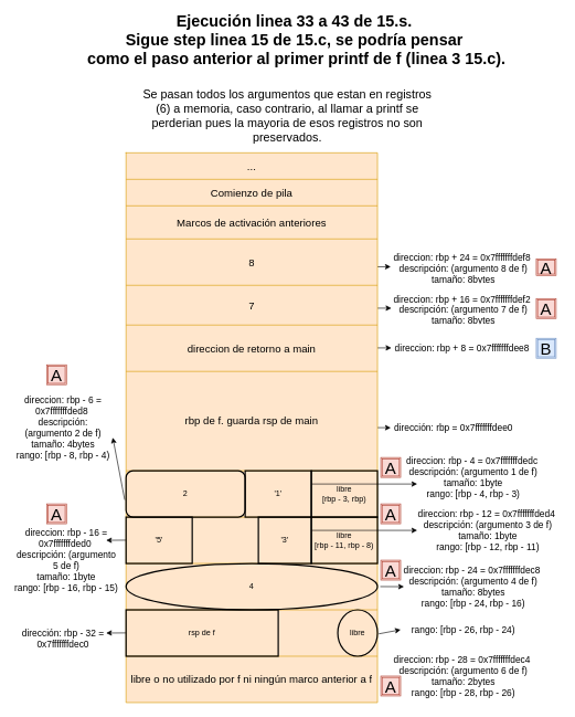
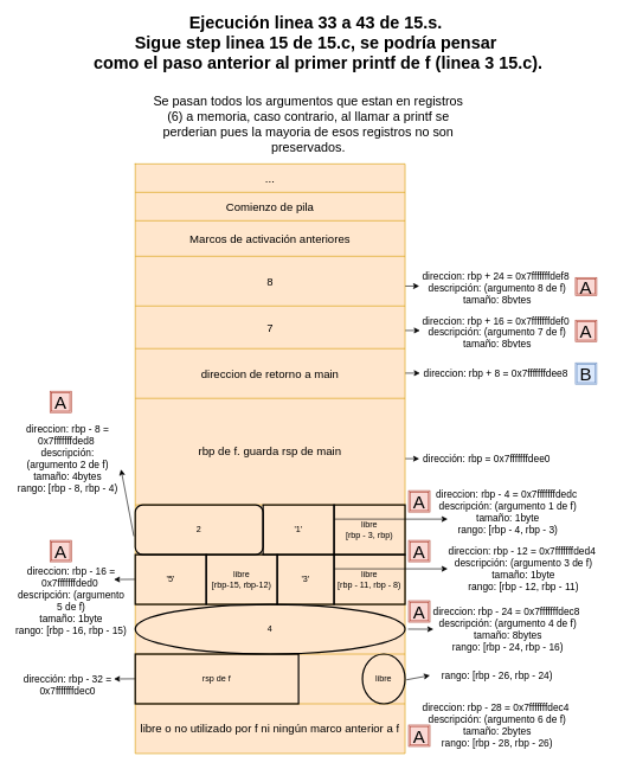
  <mxCell id="0" />
  <mxCell id="1" parent="0" />
  <mxCell id="2" value="" style="endArrow=classic;html=1;rounded=0;exitX=0;exitY=0.5;exitDx=0;exitDy=0;fillColor=none;" edge="1" parent="1"><mxGeometry width="50" height="50" relative="1" as="geometry"><mxPoint x="230" y="954.5" as="sourcePoint" /><mxPoint x="160" y="955" as="targetPoint" /></mxGeometry></mxCell>
  <mxCell id="3" value="" style="endArrow=classic;html=1;rounded=0;exitX=1.011;exitY=0.789;exitDx=0;exitDy=0;fillColor=none;exitPerimeter=0;" edge="1" parent="1" source="15"><mxGeometry width="50" height="50" relative="1" as="geometry"><mxPoint x="664" y="870" as="sourcePoint" /><mxPoint x="610" y="885" as="targetPoint" /></mxGeometry></mxCell>
  <mxCell id="4" value="" style="endArrow=classic;html=1;rounded=0;exitX=-0.011;exitY=0.629;exitDx=0;exitDy=0;exitPerimeter=0;" edge="1" parent="1" source="44"><mxGeometry width="50" height="50" relative="1" as="geometry"><mxPoint x="230" y="744.5" as="sourcePoint" /><mxPoint x="170" y="660" as="targetPoint" /></mxGeometry></mxCell>
  <mxCell id="5" value="" style="endArrow=classic;html=1;rounded=0;exitX=0;exitY=0.5;exitDx=0;exitDy=0;fillColor=none;" edge="1" parent="1"><mxGeometry width="50" height="50" relative="1" as="geometry"><mxPoint x="230" y="814.5" as="sourcePoint" /><mxPoint x="160" y="815" as="targetPoint" /></mxGeometry></mxCell>
  <mxCell id="6" value="&lt;div&gt;Ejecución linea 33 a 43 de 15.s.&lt;/div&gt;&lt;div&gt;Sigue step linea 15 de 15.c, se podría pensar&lt;/div&gt;&lt;div&gt;&amp;nbsp;como el paso anterior al primer printf de f (linea 3 15.c).&lt;br&gt;&lt;/div&gt;" style="text;strokeColor=none;fillColor=none;html=1;fontSize=24;fontStyle=1;verticalAlign=middle;align=center;" parent="1" vertex="1"><mxGeometry x="111" y="20" width="666" height="80" as="geometry" /></mxCell>
  <mxCell id="7" value="" style="endArrow=classic;html=1;rounded=0;" parent="1" edge="1"><mxGeometry width="50" height="50" relative="1" as="geometry"><mxPoint x="519" y="402" as="sourcePoint" /><mxPoint x="590" y="402" as="targetPoint" /><Array as="points" /></mxGeometry></mxCell>
  <mxCell id="8" value="&lt;div&gt;&lt;font style=&quot;font-size: 14px;&quot;&gt;direccion: rbp + 24 = 0x7fffffffdef8&amp;nbsp; descripción: (argumento 8 de f)&lt;/font&gt;&lt;/div&gt;&lt;div&gt;&lt;font style=&quot;font-size: 14px;&quot;&gt;tamaño: 8bytes&lt;br&gt;&lt;/font&gt;&lt;/div&gt;" style="text;html=1;strokeColor=none;fillColor=none;align=center;verticalAlign=middle;whiteSpace=wrap;overflow=hidden;" parent="1" vertex="1"><mxGeometry x="590" y="377.5" width="220" height="50" as="geometry" /></mxCell>
  <mxCell id="9" value="" style="endArrow=classic;html=1;rounded=0;" parent="1" edge="1"><mxGeometry width="50" height="50" relative="1" as="geometry"><mxPoint x="520" y="464.5" as="sourcePoint" /><mxPoint x="591" y="464.5" as="targetPoint" /><Array as="points" /></mxGeometry></mxCell>
  <mxCell id="10" value="&lt;font style=&quot;font-size: 14px;&quot;&gt;dirección: rbp = 0x7fffffffdee0&lt;/font&gt;" style="text;html=1;strokeColor=none;fillColor=none;align=center;verticalAlign=middle;whiteSpace=wrap;overflow=hidden;" parent="1" vertex="1"><mxGeometry x="590" y="635" width="190" height="20" as="geometry" /></mxCell>
  <mxCell id="11" value="" style="endArrow=classic;html=1;rounded=0;" parent="1" edge="1"><mxGeometry width="50" height="50" relative="1" as="geometry"><mxPoint x="519" y="644.5" as="sourcePoint" /><mxPoint x="590" y="645" as="targetPoint" /><Array as="points" /></mxGeometry></mxCell>
- <mxCell id="12" value="&lt;div&gt;&lt;font style=&quot;font-size: 14px;&quot;&gt;direccion: rbp + 16 = 0x7fffffffdef2&amp;nbsp; descripción: (argumento 7 de f)&lt;/font&gt;&lt;/div&gt;&lt;div&gt;&lt;font style=&quot;font-size: 14px;&quot;&gt;tamaño: 8bytes&lt;br&gt;&lt;/font&gt;&lt;/div&gt;" style="text;html=1;strokeColor=none;fillColor=none;align=center;verticalAlign=middle;whiteSpace=wrap;overflow=hidden;" vertex="1" parent="1"><mxGeometry x="590" y="440" width="220" height="50" as="geometry" /></mxCell>
+ <mxCell id="12" value="&lt;div&gt;&lt;font style=&quot;font-size: 14px;&quot;&gt;direccion: rbp + 16 = 0x7fffffffdef0&amp;nbsp; descripción: (argumento 7 de f)&lt;/font&gt;&lt;/div&gt;&lt;div&gt;&lt;font style=&quot;font-size: 14px;&quot;&gt;tamaño: 8bytes&lt;br&gt;&lt;/font&gt;&lt;/div&gt;" style="text;html=1;strokeColor=none;fillColor=none;align=center;verticalAlign=middle;whiteSpace=wrap;overflow=hidden;" vertex="1" parent="1"><mxGeometry x="590" y="440" width="220" height="50" as="geometry" /></mxCell>
  <mxCell id="13" value="" style="endArrow=classic;html=1;rounded=0;" edge="1" parent="1"><mxGeometry width="50" height="50" relative="1" as="geometry"><mxPoint x="520" y="524.5" as="sourcePoint" /><mxPoint x="591" y="524.5" as="targetPoint" /><Array as="points" /></mxGeometry></mxCell>
  <mxCell id="14" value="&lt;font style=&quot;font-size: 14px;&quot;&gt;direccion: rbp + 8 = 0x7fffffffdee8&amp;nbsp; &lt;br&gt;&lt;/font&gt;" style="text;html=1;strokeColor=none;fillColor=none;align=center;verticalAlign=middle;whiteSpace=wrap;overflow=hidden;" vertex="1" parent="1"><mxGeometry x="590" y="500" width="220" height="50" as="geometry" /></mxCell>
  <mxCell id="15" value="" style="shape=table;startSize=0;container=1;collapsible=0;childLayout=tableLayout;fontSize=16;fillColor=#ffe6cc;strokeColor=#d79b00;" parent="1" vertex="1"><mxGeometry x="190" y="230" width="380" height="830" as="geometry" /></mxCell>
  <mxCell id="16" style="shape=tableRow;horizontal=0;startSize=0;swimlaneHead=0;swimlaneBody=0;strokeColor=inherit;top=0;left=0;bottom=0;right=0;collapsible=0;dropTarget=0;fillColor=none;points=[[0,0.5],[1,0.5]];portConstraint=eastwest;fontSize=16;" parent="15" vertex="1"><mxGeometry width="380" height="40" as="geometry" /></mxCell>
  <mxCell id="17" value="..." style="shape=partialRectangle;html=1;whiteSpace=wrap;connectable=0;strokeColor=inherit;overflow=hidden;fillColor=none;top=0;left=0;bottom=0;right=0;pointerEvents=1;fontSize=16;" parent="16" vertex="1"><mxGeometry width="380" height="40" as="geometry"><mxRectangle width="380" height="40" as="alternateBounds" /></mxGeometry></mxCell>
  <mxCell id="18" value="" style="shape=tableRow;horizontal=0;startSize=0;swimlaneHead=0;swimlaneBody=0;strokeColor=inherit;top=0;left=0;bottom=0;right=0;collapsible=0;dropTarget=0;fillColor=none;points=[[0,0.5],[1,0.5]];portConstraint=eastwest;fontSize=16;" parent="15" vertex="1"><mxGeometry y="40" width="380" height="40" as="geometry" /></mxCell>
  <mxCell id="19" value="Comienzo de pila" style="shape=partialRectangle;html=1;whiteSpace=wrap;connectable=0;strokeColor=inherit;overflow=hidden;fillColor=none;top=0;left=0;bottom=0;right=0;pointerEvents=1;fontSize=16;" parent="18" vertex="1"><mxGeometry width="380" height="40" as="geometry"><mxRectangle width="380" height="40" as="alternateBounds" /></mxGeometry></mxCell>
  <mxCell id="20" value="" style="shape=tableRow;horizontal=0;startSize=0;swimlaneHead=0;swimlaneBody=0;strokeColor=inherit;top=0;left=0;bottom=0;right=0;collapsible=0;dropTarget=0;fillColor=none;points=[[0,0.5],[1,0.5]];portConstraint=eastwest;fontSize=16;" parent="15" vertex="1"><mxGeometry y="80" width="380" height="50" as="geometry" /></mxCell>
  <mxCell id="21" value="Marcos de activación anteriores" style="shape=partialRectangle;html=1;whiteSpace=wrap;connectable=0;strokeColor=inherit;overflow=hidden;fillColor=none;top=0;left=0;bottom=0;right=0;pointerEvents=1;fontSize=16;" parent="20" vertex="1"><mxGeometry width="380" height="50" as="geometry"><mxRectangle width="380" height="50" as="alternateBounds" /></mxGeometry></mxCell>
  <mxCell id="22" style="shape=tableRow;horizontal=0;startSize=0;swimlaneHead=0;swimlaneBody=0;strokeColor=inherit;top=0;left=0;bottom=0;right=0;collapsible=0;dropTarget=0;fillColor=none;points=[[0,0.5],[1,0.5]];portConstraint=eastwest;fontSize=16;" parent="15" vertex="1"><mxGeometry y="130" width="380" height="70" as="geometry" /></mxCell>
  <mxCell id="23" value="8" style="shape=partialRectangle;html=1;whiteSpace=wrap;connectable=0;strokeColor=inherit;overflow=hidden;fillColor=none;top=0;left=0;bottom=0;right=0;pointerEvents=1;fontSize=16;" parent="22" vertex="1"><mxGeometry width="380" height="70" as="geometry"><mxRectangle width="380" height="70" as="alternateBounds" /></mxGeometry></mxCell>
  <mxCell id="24" style="shape=tableRow;horizontal=0;startSize=0;swimlaneHead=0;swimlaneBody=0;strokeColor=inherit;top=0;left=0;bottom=0;right=0;collapsible=0;dropTarget=0;fillColor=none;points=[[0,0.5],[1,0.5]];portConstraint=eastwest;fontSize=16;" parent="15" vertex="1"><mxGeometry y="200" width="380" height="60" as="geometry" /></mxCell>
  <mxCell id="25" value="7" style="shape=partialRectangle;html=1;whiteSpace=wrap;connectable=0;strokeColor=inherit;overflow=hidden;fillColor=none;top=0;left=0;bottom=0;right=0;pointerEvents=1;fontSize=16;" parent="24" vertex="1"><mxGeometry width="380" height="60" as="geometry"><mxRectangle width="380" height="60" as="alternateBounds" /></mxGeometry></mxCell>
  <mxCell id="26" style="shape=tableRow;horizontal=0;startSize=0;swimlaneHead=0;swimlaneBody=0;strokeColor=inherit;top=0;left=0;bottom=0;right=0;collapsible=0;dropTarget=0;fillColor=none;points=[[0,0.5],[1,0.5]];portConstraint=eastwest;fontSize=16;" parent="15" vertex="1"><mxGeometry y="260" width="380" height="70" as="geometry" /></mxCell>
  <mxCell id="27" value="direccion de retorno a main" style="shape=partialRectangle;html=1;whiteSpace=wrap;connectable=0;strokeColor=inherit;overflow=hidden;fillColor=none;top=0;left=0;bottom=0;right=0;pointerEvents=1;fontSize=16;" parent="26" vertex="1"><mxGeometry width="380" height="70" as="geometry"><mxRectangle width="380" height="70" as="alternateBounds" /></mxGeometry></mxCell>
  <mxCell id="28" style="shape=tableRow;horizontal=0;startSize=0;swimlaneHead=0;swimlaneBody=0;strokeColor=inherit;top=0;left=0;bottom=0;right=0;collapsible=0;dropTarget=0;fillColor=none;points=[[0,0.5],[1,0.5]];portConstraint=eastwest;fontSize=16;" parent="15" vertex="1"><mxGeometry y="330" width="380" height="150" as="geometry" /></mxCell>
  <mxCell id="29" value="rbp de f. guarda rsp de main" style="shape=partialRectangle;html=1;whiteSpace=wrap;connectable=0;strokeColor=inherit;overflow=hidden;fillColor=none;top=0;left=0;bottom=0;right=0;pointerEvents=1;fontSize=16;" parent="28" vertex="1"><mxGeometry width="380" height="150" as="geometry"><mxRectangle width="380" height="150" as="alternateBounds" /></mxGeometry></mxCell>
  <mxCell id="30" style="shape=tableRow;horizontal=0;startSize=0;swimlaneHead=0;swimlaneBody=0;strokeColor=inherit;top=0;left=0;bottom=0;right=0;collapsible=0;dropTarget=0;fillColor=none;points=[[0,0.5],[1,0.5]];portConstraint=eastwest;fontSize=16;" parent="15" vertex="1"><mxGeometry y="480" width="380" height="70" as="geometry" /></mxCell>
  <mxCell id="31" value="" style="shape=partialRectangle;html=1;whiteSpace=wrap;connectable=0;strokeColor=inherit;overflow=hidden;fillColor=none;top=0;left=0;bottom=0;right=0;pointerEvents=1;fontSize=16;" parent="30" vertex="1"><mxGeometry width="380" height="70" as="geometry"><mxRectangle width="380" height="70" as="alternateBounds" /></mxGeometry></mxCell>
  <mxCell id="32" style="shape=tableRow;horizontal=0;startSize=0;swimlaneHead=0;swimlaneBody=0;strokeColor=inherit;top=0;left=0;bottom=0;right=0;collapsible=0;dropTarget=0;fillColor=none;points=[[0,0.5],[1,0.5]];portConstraint=eastwest;fontSize=16;" vertex="1" parent="15"><mxGeometry y="550" width="380" height="70" as="geometry" /></mxCell>
  <mxCell id="33" value="&lt;table&gt;&lt;tbody&gt;&lt;tr&gt;&lt;/tr&gt;&lt;/tbody&gt;&lt;/table&gt;&lt;table&gt;&lt;tbody&gt;&lt;tr&gt;&lt;td&gt;&lt;br&gt;&lt;/td&gt;&lt;td&gt;&lt;br&gt;&lt;/td&gt;&lt;td&gt;&lt;br&gt;&lt;/td&gt;&lt;/tr&gt;&lt;/tbody&gt;&lt;/table&gt;&lt;br&gt;&lt;br&gt;" style="shape=partialRectangle;html=1;whiteSpace=wrap;connectable=0;strokeColor=inherit;overflow=hidden;fillColor=none;top=0;left=0;bottom=0;right=0;pointerEvents=1;fontSize=16;" vertex="1" parent="32"><mxGeometry width="380" height="70" as="geometry"><mxRectangle width="380" height="70" as="alternateBounds" /></mxGeometry></mxCell>
  <mxCell id="34" style="shape=tableRow;horizontal=0;startSize=0;swimlaneHead=0;swimlaneBody=0;strokeColor=inherit;top=0;left=0;bottom=0;right=0;collapsible=0;dropTarget=0;fillColor=none;points=[[0,0.5],[1,0.5]];portConstraint=eastwest;fontSize=16;" vertex="1" parent="15"><mxGeometry y="620" width="380" height="70" as="geometry" /></mxCell>
  <mxCell id="35" style="shape=partialRectangle;html=1;whiteSpace=wrap;connectable=0;strokeColor=inherit;overflow=hidden;fillColor=none;top=0;left=0;bottom=0;right=0;pointerEvents=1;fontSize=16;" vertex="1" parent="34"><mxGeometry width="380" height="70" as="geometry"><mxRectangle width="380" height="70" as="alternateBounds" /></mxGeometry></mxCell>
  <mxCell id="36" style="shape=tableRow;horizontal=0;startSize=0;swimlaneHead=0;swimlaneBody=0;strokeColor=inherit;top=0;left=0;bottom=0;right=0;collapsible=0;dropTarget=0;fillColor=none;points=[[0,0.5],[1,0.5]];portConstraint=eastwest;fontSize=16;" vertex="1" parent="15"><mxGeometry y="690" width="380" height="70" as="geometry" /></mxCell>
  <mxCell id="37" style="shape=partialRectangle;html=1;whiteSpace=wrap;connectable=0;strokeColor=inherit;overflow=hidden;fillColor=none;top=0;left=0;bottom=0;right=0;pointerEvents=1;fontSize=16;strokeWidth=2;" vertex="1" parent="36"><mxGeometry width="380" height="70" as="geometry"><mxRectangle width="380" height="70" as="alternateBounds" /></mxGeometry></mxCell>
  <mxCell id="38" style="shape=tableRow;horizontal=0;startSize=0;swimlaneHead=0;swimlaneBody=0;strokeColor=inherit;top=0;left=0;bottom=0;right=0;collapsible=0;dropTarget=0;fillColor=none;points=[[0,0.5],[1,0.5]];portConstraint=eastwest;fontSize=16;" vertex="1" parent="15"><mxGeometry y="760" width="380" height="70" as="geometry" /></mxCell>
  <mxCell id="39" value="libre o no utilizado por f ni ningún marco anterior a f" style="shape=partialRectangle;html=1;whiteSpace=wrap;connectable=0;strokeColor=inherit;overflow=hidden;fillColor=none;top=0;left=0;bottom=0;right=0;pointerEvents=1;fontSize=16;" vertex="1" parent="38"><mxGeometry width="380" height="70" as="geometry"><mxRectangle width="380" height="70" as="alternateBounds" /></mxGeometry></mxCell>
  <mxCell id="40" value="&lt;font style=&quot;font-size: 18px;&quot;&gt;Se pasan todos los argumentos que estan en registros (6) a memoria, caso contrario, al llamar a printf se perderian pues la mayoria de esos registros no son preservados.&lt;/font&gt;" style="text;html=1;strokeColor=none;fillColor=none;align=center;verticalAlign=middle;whiteSpace=wrap;overflow=hidden;" vertex="1" parent="1"><mxGeometry x="204" y="110" width="460" height="130" as="geometry" /></mxCell>
  <mxCell id="41" value="&lt;font style=&quot;font-size: 25px;&quot;&gt;B&lt;/font&gt;" style="shape=ext;double=1;rounded=0;whiteSpace=wrap;html=1;fillColor=#dae8fc;strokeColor=#6c8ebf;" vertex="1" parent="1"><mxGeometry x="810" y="510" width="30" height="30" as="geometry" /></mxCell>
  <mxCell id="42" value="&lt;font style=&quot;font-size: 25px;&quot;&gt;A&lt;/font&gt;" style="shape=ext;double=1;rounded=0;whiteSpace=wrap;html=1;fillColor=#fad9d5;strokeColor=#ae4132;" vertex="1" parent="1"><mxGeometry x="810" y="450" width="30" height="30" as="geometry" /></mxCell>
  <mxCell id="43" value="&lt;font style=&quot;font-size: 25px;&quot;&gt;A&lt;/font&gt;" style="shape=ext;double=1;rounded=0;whiteSpace=wrap;html=1;fillColor=#fad9d5;strokeColor=#ae4132;" vertex="1" parent="1"><mxGeometry x="810" y="390" width="30" height="25" as="geometry" /></mxCell>
  <mxCell id="44" value="2" style="whiteSpace=wrap;html=1;fillColor=none;strokeWidth=2;rounded=1;" vertex="1" parent="1"><mxGeometry x="190" y="710" width="180" height="70" as="geometry" /></mxCell>
  <mxCell id="45" value="'1'" style="rounded=0;whiteSpace=wrap;html=1;fillColor=none;strokeWidth=2;" vertex="1" parent="1"><mxGeometry x="370" y="710" width="100" height="70" as="geometry" /></mxCell>
  <mxCell id="46" value="&lt;div&gt;libre&lt;/div&gt;&lt;div&gt;&lt;div&gt;[rbp - 3, rbp)&lt;/div&gt;&lt;/div&gt;" style="rounded=0;whiteSpace=wrap;html=1;fillColor=none;strokeWidth=2;" vertex="1" parent="1"><mxGeometry x="470" y="710" width="100" height="70" as="geometry" /></mxCell>
  <mxCell id="47" value="'5'" style="rounded=0;whiteSpace=wrap;html=1;fillColor=none;strokeWidth=2;" vertex="1" parent="1"><mxGeometry x="190" y="780" width="100" height="70" as="geometry" /></mxCell>
+ <mxCell id="48" value="&lt;div&gt;libre&lt;/div&gt;&lt;div&gt;[rbp-15, rbp-12)&lt;br&gt;&lt;/div&gt;" style="rounded=0;whiteSpace=wrap;html=1;fillColor=none;strokeWidth=2;" vertex="1" parent="1"><mxGeometry x="290" y="780" width="100" height="70" as="geometry" /></mxCell>
  <mxCell id="49" value="'3'" style="rounded=0;whiteSpace=wrap;html=1;fillColor=none;strokeWidth=2;" vertex="1" parent="1"><mxGeometry x="390" y="780" width="80" height="70" as="geometry" /></mxCell>
  <mxCell id="50" value="&lt;div&gt;libre&lt;/div&gt;&lt;div&gt;[rbp - 11, rbp - 8)&lt;/div&gt;" style="rounded=0;whiteSpace=wrap;html=1;fillColor=none;strokeWidth=2;" vertex="1" parent="1"><mxGeometry x="470" y="780" width="100" height="70" as="geometry" /></mxCell>
  <mxCell id="51" value="&lt;font style=&quot;font-size: 14px;&quot;&gt;dirección: rbp - 32 = 0x7fffffffdec0&lt;/font&gt;" style="text;html=1;strokeColor=none;fillColor=none;align=center;verticalAlign=middle;whiteSpace=wrap;overflow=hidden;" vertex="1" parent="1"><mxGeometry x="30" y="940" width="130" height="45" as="geometry" /></mxCell>
  <mxCell id="52" value="4" style="ellipse;whiteSpace=wrap;html=1;fillColor=none;strokeWidth=2;" vertex="1" parent="1"><mxGeometry x="190" y="850" width="380" height="70" as="geometry" /></mxCell>
  <mxCell id="53" value="&lt;div&gt;&lt;font style=&quot;font-size: 14px;&quot;&gt;direccion: rbp - 28 = 0x7fffffffdec4&amp;nbsp; descripción: (argumento 6 de f)&lt;/font&gt;&lt;/div&gt;&lt;div&gt;&lt;font style=&quot;font-size: 14px;&quot;&gt;tamaño: 2bytes&lt;/font&gt;&lt;/div&gt;&lt;div&gt;&lt;font style=&quot;font-size: 14px;&quot;&gt;rango: [rbp - 28, rbp - 26)&lt;br&gt;&lt;/font&gt;&lt;/div&gt;" style="text;html=1;strokeColor=none;fillColor=none;align=center;verticalAlign=middle;whiteSpace=wrap;overflow=hidden;" vertex="1" parent="1"><mxGeometry x="590" y="980" width="220" height="80" as="geometry" /></mxCell>
  <mxCell id="54" value="rsp de f" style="rounded=0;whiteSpace=wrap;html=1;fillColor=none;strokeWidth=2;" vertex="1" parent="1"><mxGeometry x="190" y="920" width="230" height="70" as="geometry" /></mxCell>
  <mxCell id="55" value="&lt;font style=&quot;font-size: 14px;&quot;&gt;rango: [rbp - 26, rbp - 24)&lt;/font&gt;" style="text;html=1;strokeColor=none;fillColor=none;align=center;verticalAlign=middle;whiteSpace=wrap;overflow=hidden;" vertex="1" parent="1"><mxGeometry x="605" y="940" width="190" height="20" as="geometry" /></mxCell>
  <mxCell id="56" value="libre" style="ellipse;whiteSpace=wrap;html=1;fillColor=none;strokeWidth=2;" vertex="1" parent="1"><mxGeometry x="510" y="920" width="60" height="70" as="geometry" /></mxCell>
  <mxCell id="57" value="" style="endArrow=classic;html=1;rounded=0;exitX=1.005;exitY=0.875;exitDx=0;exitDy=0;exitPerimeter=0;entryX=0;entryY=0.5;entryDx=0;entryDy=0;" edge="1" parent="1" source="15" target="55"><mxGeometry width="50" height="50" relative="1" as="geometry"><mxPoint x="735" y="952.5" as="sourcePoint" /><mxPoint x="635" y="817.5" as="targetPoint" /></mxGeometry></mxCell>
  <mxCell id="58" value="&lt;div&gt;&lt;font style=&quot;font-size: 14px;&quot;&gt;direccion: rbp - 24 = 0x7fffffffdec8&amp;nbsp; descripción: (argumento 4 de f)&lt;/font&gt;&lt;/div&gt;&lt;div&gt;&lt;font style=&quot;font-size: 14px;&quot;&gt;tamaño: 8bytes&lt;/font&gt;&lt;/div&gt;&lt;div&gt;&lt;font style=&quot;font-size: 14px;&quot;&gt;rango: [rbp - 24, rbp - 16)&lt;br&gt;&lt;/font&gt;&lt;/div&gt;" style="text;html=1;strokeColor=none;fillColor=none;align=center;verticalAlign=middle;whiteSpace=wrap;overflow=hidden;" vertex="1" parent="1"><mxGeometry x="605" y="845" width="220" height="80" as="geometry" /></mxCell>
  <mxCell id="59" value="" style="endArrow=classic;html=1;rounded=0;" edge="1" parent="1"><mxGeometry width="50" height="50" relative="1" as="geometry"><mxPoint x="470" y="800" as="sourcePoint" /><mxPoint x="630" y="800" as="targetPoint" /></mxGeometry></mxCell>
  <mxCell id="60" value="" style="endArrow=classic;html=1;rounded=0;" edge="1" parent="1"><mxGeometry width="50" height="50" relative="1" as="geometry"><mxPoint x="470" y="730" as="sourcePoint" /><mxPoint x="630" y="730" as="targetPoint" /></mxGeometry></mxCell>
  <mxCell id="61" value="&lt;div&gt;&lt;font style=&quot;font-size: 14px;&quot;&gt;direccion: rbp - 4 = 0x7fffffffdedc&amp;nbsp; descripción: (argumento 1 de f)&lt;/font&gt;&lt;/div&gt;&lt;div&gt;&lt;font style=&quot;font-size: 14px;&quot;&gt;tamaño: 1byte&lt;/font&gt;&lt;/div&gt;&lt;div&gt;&lt;font style=&quot;font-size: 14px;&quot;&gt;rango: [rbp - 4, rbp - 3)&lt;br&gt;&lt;/font&gt;&lt;/div&gt;" style="text;html=1;strokeColor=none;fillColor=none;align=center;verticalAlign=middle;whiteSpace=wrap;overflow=hidden;" vertex="1" parent="1"><mxGeometry x="605" y="680" width="220" height="80" as="geometry" /></mxCell>
  <mxCell id="62" value="&lt;div&gt;&lt;font style=&quot;font-size: 14px;&quot;&gt;direccion: rbp - 12 = 0x7fffffffded4&amp;nbsp; descripción: (argumento 3 de f)&lt;/font&gt;&lt;/div&gt;&lt;div&gt;&lt;font style=&quot;font-size: 14px;&quot;&gt;tamaño: 1byte&lt;/font&gt;&lt;/div&gt;&lt;div&gt;&lt;font style=&quot;font-size: 14px;&quot;&gt;rango: [rbp - 12, rbp - 11)&lt;br&gt;&lt;/font&gt;&lt;/div&gt;" style="text;html=1;strokeColor=none;fillColor=none;align=center;verticalAlign=middle;whiteSpace=wrap;overflow=hidden;" vertex="1" parent="1"><mxGeometry x="627" y="760" width="220" height="80" as="geometry" /></mxCell>
- <mxCell id="63" value="&lt;div&gt;&lt;font style=&quot;font-size: 14px;&quot;&gt;direccion: rbp - 6 = 0x7fffffffded8&amp;nbsp; descripción: (argumento 2 de f)&lt;/font&gt;&lt;/div&gt;&lt;div&gt;&lt;font style=&quot;font-size: 14px;&quot;&gt;tamaño: 4bytes&lt;/font&gt;&lt;/div&gt;&lt;div&gt;&lt;font style=&quot;font-size: 14px;&quot;&gt;rango: [rbp - 8, rbp - 4)&lt;br&gt;&lt;/font&gt;&lt;/div&gt;" style="text;html=1;strokeColor=none;fillColor=none;align=center;verticalAlign=middle;whiteSpace=wrap;overflow=hidden;" vertex="1" parent="1"><mxGeometry y="550" width="150" height="190" as="geometry" x="20" /></mxCell>
+ <mxCell id="63" value="&lt;div&gt;&lt;font style=&quot;font-size: 14px;&quot;&gt;direccion: rbp - 8 = 0x7fffffffded8&amp;nbsp; descripción: (argumento 2 de f)&lt;/font&gt;&lt;/div&gt;&lt;div&gt;&lt;font style=&quot;font-size: 14px;&quot;&gt;tamaño: 4bytes&lt;/font&gt;&lt;/div&gt;&lt;div&gt;&lt;font style=&quot;font-size: 14px;&quot;&gt;rango: [rbp - 8, rbp - 4)&lt;br&gt;&lt;/font&gt;&lt;/div&gt;" style="text;html=1;strokeColor=none;fillColor=none;align=center;verticalAlign=middle;whiteSpace=wrap;overflow=hidden;" vertex="1" parent="1"><mxGeometry y="550" width="150" height="190" as="geometry" x="20" /></mxCell>
  <mxCell id="64" value="&lt;div&gt;&lt;font style=&quot;font-size: 14px;&quot;&gt;direccion: rbp - 16 = 0x7fffffffded0&amp;nbsp; descripción: (argumento 5 de f)&lt;/font&gt;&lt;/div&gt;&lt;div&gt;&lt;font style=&quot;font-size: 14px;&quot;&gt;tamaño: 1byte&lt;/font&gt;&lt;/div&gt;&lt;div&gt;&lt;font style=&quot;font-size: 14px;&quot;&gt;rango: [rbp - 16, rbp - 15)&lt;br&gt;&lt;/font&gt;&lt;/div&gt;" style="text;html=1;strokeColor=none;fillColor=none;align=center;verticalAlign=middle;whiteSpace=wrap;overflow=hidden;" vertex="1" parent="1"><mxGeometry y="750" width="160" height="190" as="geometry" x="20" /></mxCell>
  <mxCell id="65" value="&lt;font style=&quot;font-size: 25px;&quot;&gt;A&lt;/font&gt;" style="shape=ext;double=1;rounded=0;whiteSpace=wrap;html=1;fillColor=#fad9d5;strokeColor=#ae4132;" vertex="1" parent="1"><mxGeometry x="575" y="690" width="30" height="30" as="geometry" /></mxCell>
  <mxCell id="66" value="&lt;font style=&quot;font-size: 25px;&quot;&gt;A&lt;/font&gt;" style="shape=ext;double=1;rounded=0;whiteSpace=wrap;html=1;fillColor=#fad9d5;strokeColor=#ae4132;" vertex="1" parent="1"><mxGeometry x="70" y="550" width="30" height="30" as="geometry" /></mxCell>
  <mxCell id="67" value="&lt;font style=&quot;font-size: 25px;&quot;&gt;A&lt;/font&gt;" style="shape=ext;double=1;rounded=0;whiteSpace=wrap;html=1;fillColor=#fad9d5;strokeColor=#ae4132;" vertex="1" parent="1"><mxGeometry x="70" y="760" width="30" height="30" as="geometry" /></mxCell>
  <mxCell id="68" value="&lt;font style=&quot;font-size: 25px;&quot;&gt;A&lt;/font&gt;" style="shape=ext;double=1;rounded=0;whiteSpace=wrap;html=1;fillColor=#fad9d5;strokeColor=#ae4132;" vertex="1" parent="1"><mxGeometry x="575" y="760" width="30" height="30" as="geometry" /></mxCell>
  <mxCell id="69" value="&lt;font style=&quot;font-size: 25px;&quot;&gt;A&lt;/font&gt;" style="shape=ext;double=1;rounded=0;whiteSpace=wrap;html=1;fillColor=#fad9d5;strokeColor=#ae4132;" vertex="1" parent="1"><mxGeometry x="575" y="845" width="30" height="30" as="geometry" /></mxCell>
  <mxCell id="70" value="&lt;font style=&quot;font-size: 25px;&quot;&gt;A&lt;/font&gt;" style="shape=ext;double=1;rounded=0;whiteSpace=wrap;html=1;fillColor=#fad9d5;strokeColor=#ae4132;" vertex="1" parent="1"><mxGeometry x="575" y="1020" width="30" height="30" as="geometry" /></mxCell>
